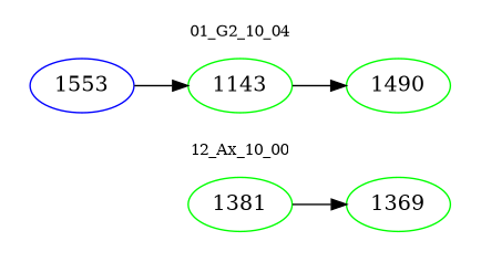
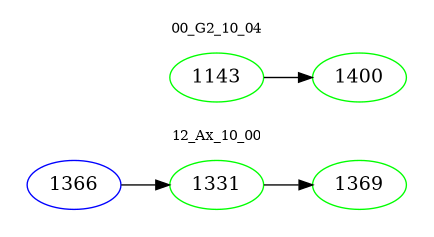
  digraph {
    rankdir=LR
    node [color=green]
    edge [color=black]
-   n2 [label=1381]
+   n1 [color=blue label=1366]
+   n2 [label=1331]
    n3 [label=1369]
-   n4 [color=blue label=1553]
    n5 [label=1143]
-   n6 [label=1490]
+   n6 [label=1400]
    subgraph cluster_1 {
      color=white
      fontsize=10
      label="12_Ax_10_00"
+     n1
      n2
      n3
    }
    subgraph cluster_2 {
      color=white
      fontsize=10
-     label="01_G2_10_04"
-     n4
+     label="00_G2_10_04"
      n5
      n6
    }
+   n1 -> n2
    n2 -> n3
-   n4 -> n5
    n5 -> n6
  }
